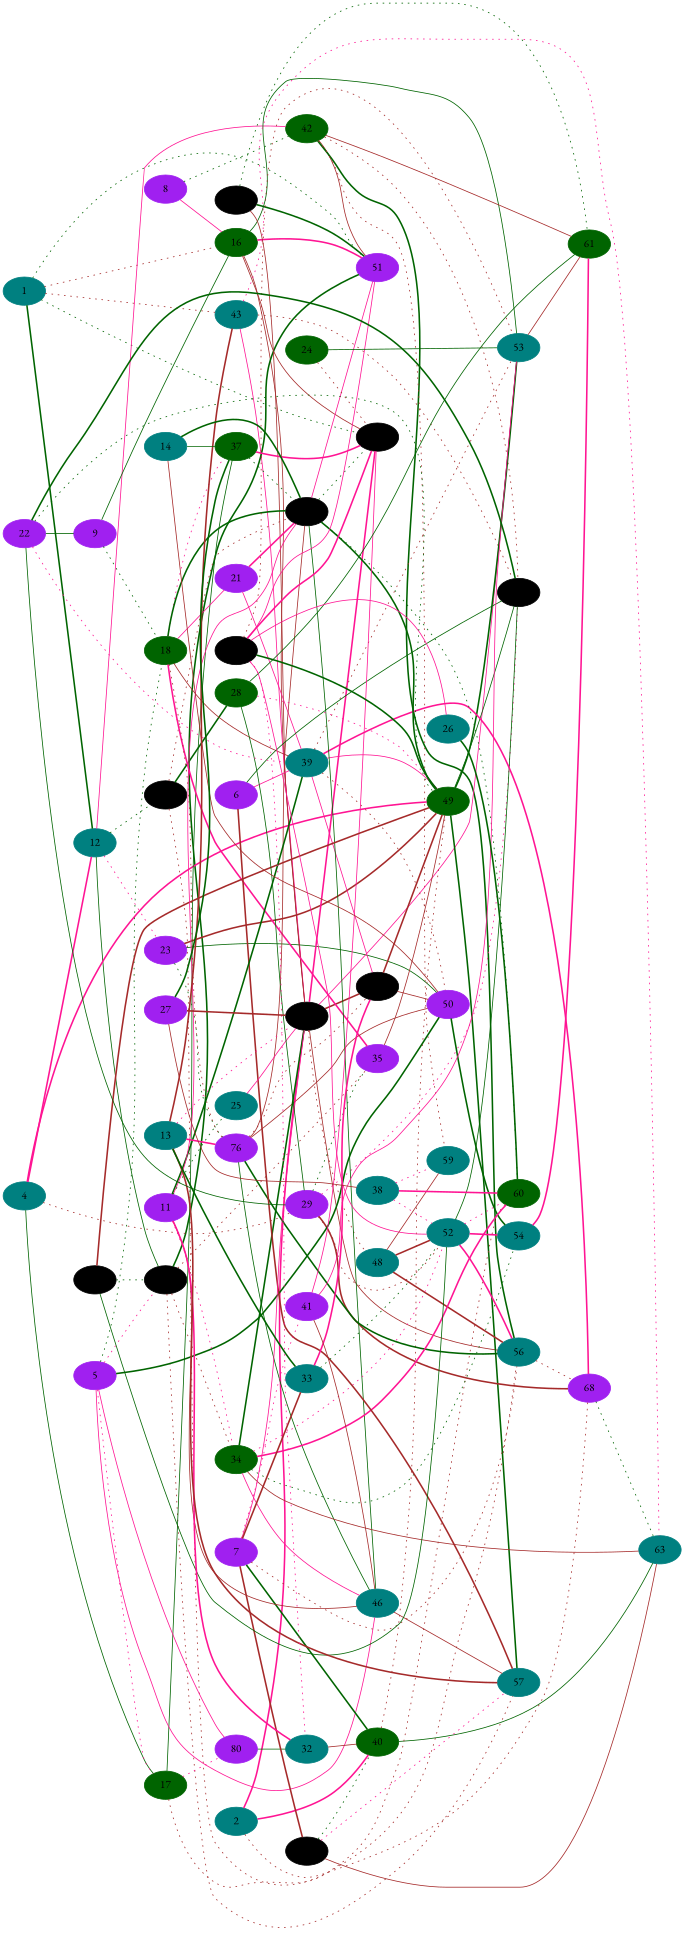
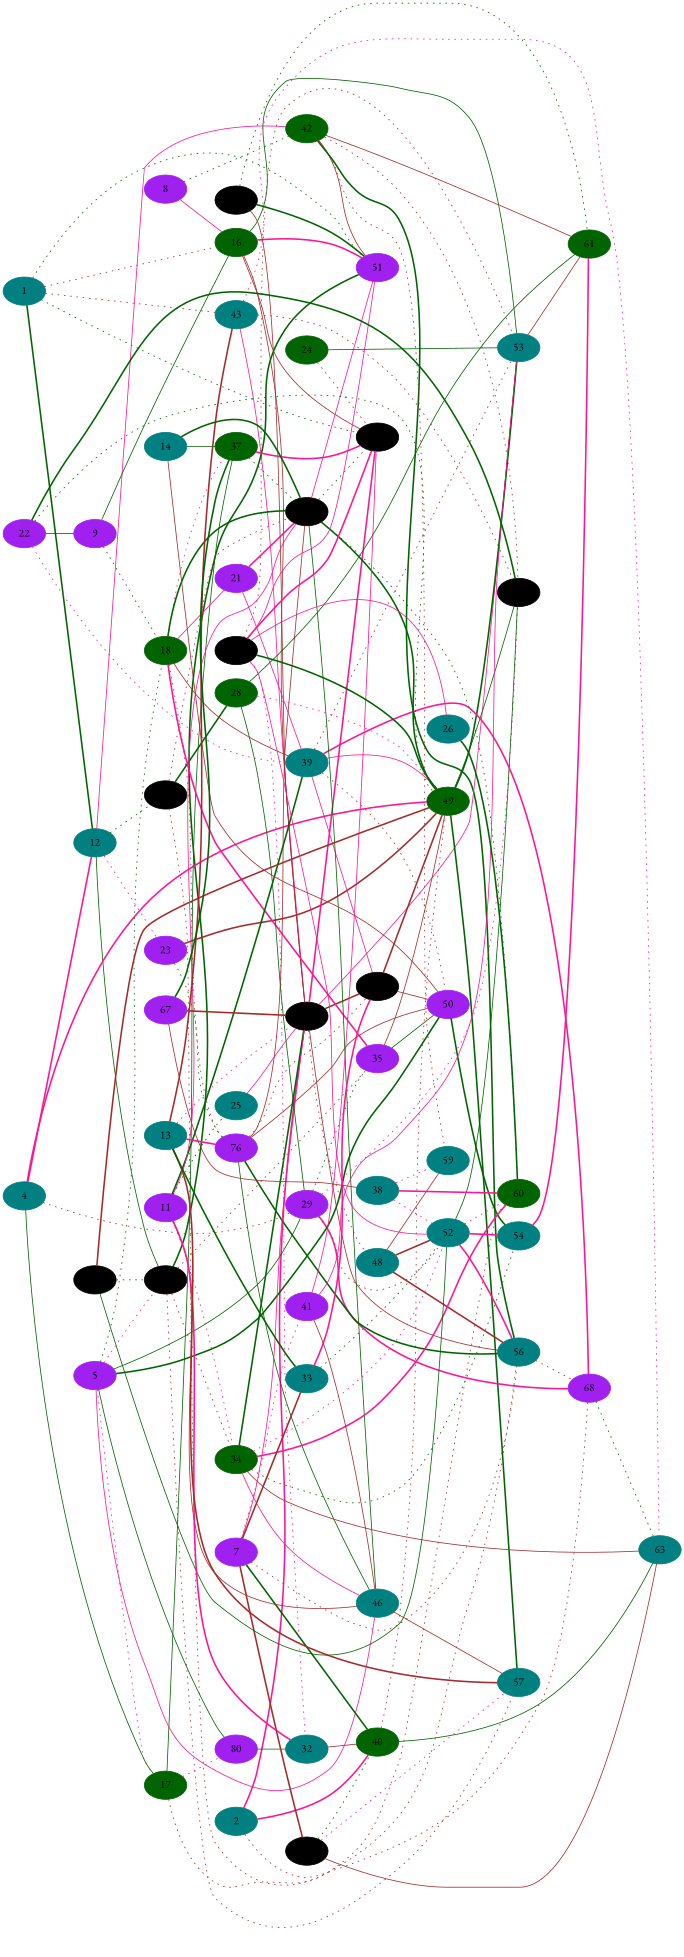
  graph {
    fontname="EB Garamond"
    rankdir=LR
    node [color=teal fontname="EB Garamond" style=filled]
    edge [color=darkgreen fontname="EB Garamond" style=solid weight=1.0]
    1
    12
    16 [color=darkgreen]
    43
    51 [color=purple]
    55 [color=black]
    31 [color=black]
    42 [color=darkgreen]
    15 [color=black]
    23 [color=purple]
    44 [color=black]
    53
    58 [color=black]
    63
    40 [color=darkgreen]
    2
    n17 [color=purple label=68]
    49 [color=darkgreen]
    56
    47 [color=black]
    48
    3 [color=black]
    61 [color=darkgreen]
    4
    17 [color=darkgreen]
    29 [color=purple]
    n27 [color=purple label=80]
    37 [color=darkgreen]
    60 [color=darkgreen]
    52
    35 [color=purple]
    57
    5 [color=purple]
    18 [color=darkgreen]
    46
    50 [color=purple]
    39
    21 [color=purple]
    45 [color=black]
    n40 [color=purple label=76]
    32
    34 [color=darkgreen]
    54
-   6 [color=purple]
    7 [color=purple]
    30 [color=black]
    33
    41 [color=purple]
    8 [color=purple]
    59
    9 [color=purple]
    10 [color=black]
    11 [color=purple]
    25
    28 [color=darkgreen]
    13
    14
    19 [color=black]
    26
    22 [color=purple]
-   27 [color=purple]
+   27 [color=purple label=67]
    38
    24 [color=darkgreen]
    1 -- 12 [style=bold]
    1 -- 16 [color=brown style=dotted]
    1 -- 43 [color=brown style=dotted]
    1 -- 51 [style=dotted]
    1 -- 55 [style=dotted]
    12 -- 31
    12 -- 42 [color=deeppink]
    12 -- 15 [style=dotted]
    12 -- 23 [color=deeppink style=dotted]
    16 -- 51 [color=deeppink style=bold]
    16 -- 55 [color=brown]
    16 -- 44 [color=brown]
    16 -- 53
    43 -- 44 [color=deeppink]
    43 -- 58 [color=brown style=dotted]
    43 -- 63 [color=deeppink style=dotted]
    31 -- 51 [style=bold]
    31 -- 35 [color=brown style=dotted]
    31 -- 57 [color=brown style=dotted]
    31 -- 34 [color=brown style=dotted]
    42 -- 51 [color=brown]
    42 -- 58 [color=brown style=dotted]
    42 -- 56 [style=bold]
    42 -- 61 [color=brown]
    42 -- 59 [color=brown style=dotted]
    15 -- 56 [color=brown style=dotted]
    15 -- 45 [color=brown style=dotted]
    15 -- 28 [style=bold]
    23 -- 49 [color=brown style=bold]
    23 -- n40 [style=dotted]
    44 -- 55 [color=deeppink style=bold]
    44 -- 53 [color=deeppink]
    44 -- 56 [color=brown]
    44 -- 47 [color=brown style=bold]
    44 -- 48 [color=brown style=dotted weight=2.0]
    53 -- 61 [color=brown]
    40 -- 63
    40 -- 49 [color=brown style=dotted]
    2 -- 44 [color=deeppink style=bold]
    2 -- 40 [color=deeppink style=bold]
    2 -- n17 [color=brown style=dotted]
    n17 -- 63 [style=dotted]
    49 -- 53 [style=bold]
    49 -- 58
    49 -- 57 [style=bold]
    56 -- n17 [color=brown style=dotted]
    47 -- 49 [color=brown style=bold]
    47 -- 50 [color=brown]
    48 -- 56 [color=brown style=bold weight=2.0]
    48 -- 52 [color=brown style=bold]
    48 -- 59 [color=brown]
    3 -- 51 [style=bold]
    3 -- 44 [color=brown]
    3 -- 61 [style=dotted]
    4 -- 12 [color=deeppink style=bold]
    4 -- 49 [color=deeppink style=bold]
    4 -- 17
    4 -- 29 [color=brown style=dotted]
    17 -- n27 [color=deeppink style=dotted]
    17 -- 37
    17 -- 60 [color=brown style=dotted]
    29 -- 58 [color=deeppink style=dotted]
-   29 -- n17 [color=brown style=bold]
+   29 -- n17 [color=deeppink style=bold]
    29 -- 52 [color=brown style=dotted]
    29 -- 35 [style=dotted]
    n27 -- 32
    37 -- 55 [color=deeppink style=bold]
    37 -- 45 [style=dotted]
    52 -- 58
    52 -- 56 [color=deeppink style=bold]
    52 -- 60 [color=deeppink style=dotted]
    52 -- 54 [color=deeppink style=bold]
    35 -- 49 [color=brown]
-   23 -- 50 [weight=2.0]
+   35 -- 50 [weight=2.0]
    5 -- 31 [color=deeppink style=dotted]
    5 -- 17 [color=deeppink style=dotted]
-   22 -- 29
-   5 -- n27 [color=deeppink]
+   5 -- 29
+   5 -- n27
    5 -- 18 [style=dotted]
    5 -- 46 [color=deeppink]
    5 -- 50 [style=bold]
    18 -- 37 [color=deeppink style=dotted]
    18 -- 35 [color=deeppink style=bold]
    18 -- 39 [color=brown]
    18 -- 21 [color=deeppink]
    18 -- 45 [style=bold]
    18 -- n40 [color=brown style=dotted]
    46 -- 57 [color=brown]
    50 -- 54 [style=bold]
    39 -- 53 [color=brown style=dotted]
    39 -- n17 [color=deeppink style=bold]
    39 -- 49 [color=deeppink]
    39 -- 47 [color=deeppink]
    39 -- 50 [color=brown style=dotted]
    21 -- 39 [color=deeppink]
    21 -- 45 [color=deeppink style=bold]
    45 -- 51 [color=deeppink]
    45 -- 55 [style=dotted]
    45 -- 49 [style=bold weight=2.0]
    45 -- 60 [style=dotted]
    45 -- 46
    n40 -- 56 [style=bold]
    n40 -- 47 [color=brown style=dotted]
    n40 -- 46
    n40 -- 50 [color=brown]
    n40 -- 45 [color=brown weight=2.0]
    32 -- 40 [color=brown]
    34 -- 44 [style=bold]
    34 -- 63 [color=brown]
    34 -- 60 [color=deeppink style=bold]
    34 -- 52 [color=deeppink style=dotted]
    34 -- 46 [color=deeppink]
    34 -- 54 [style=dotted]
    54 -- 61 [color=deeppink style=bold]
-   6 -- 58
-   6 -- 57 [color=brown style=bold]
-   6 -- 39 [color=deeppink]
    7 -- 44 [color=deeppink]
    7 -- 40 [style=bold]
    7 -- 56 [color=brown style=dotted]
    7 -- 30 [color=brown style=bold]
    7 -- 33 [color=brown style=bold]
    7 -- 41 [color=deeppink style=dotted]
    30 -- 63 [color=brown]
    30 -- 40 [style=dotted]
    30 -- 57 [color=deeppink style=dotted]
    33 -- 47 [color=deeppink style=bold]
    33 -- 52 [style=dotted]
    41 -- 55 [color=deeppink]
    41 -- 53 [color=deeppink]
    41 -- 46 [color=brown]
    8 -- 16 [color=deeppink]
    8 -- 42 [style=dotted]
    9 -- 16
    9 -- 18 [style=dotted]
    10 -- 31 [style=dotted]
    10 -- 49 [color=brown style=bold]
    10 -- 52
    11 -- 46 [color=brown]
    11 -- 39 [style=bold]
    11 -- 45 [color=deeppink]
    11 -- 32 [color=deeppink style=bold]
    11 -- 34 [color=deeppink style=dotted]
    11 -- 25 [style=dotted]
    25 -- 44 [color=deeppink]
    28 -- 49 [color=deeppink style=dotted]
    28 -- 61
    28 -- 29
    13 -- 43 [color=brown style=bold]
    13 -- 44 [color=deeppink style=dotted]
    13 -- 57 [color=brown style=bold]
    13 -- n40 [color=deeppink style=bold]
    13 -- 33 [style=bold]
    14 -- 37
    14 -- 50 [color=brown]
    14 -- 45 [style=bold]
    19 -- 51 [color=deeppink]
    19 -- 55 [color=deeppink style=bold]
    19 -- 53 [color=brown style=dotted]
    19 -- 49 [style=bold]
    19 -- 52 [color=deeppink]
    19 -- 32 [color=deeppink style=dotted]
    19 -- 26 [color=deeppink]
    26 -- 60 [style=bold]
    22 -- 58 [style=bold]
    22 -- 49 [style=dotted]
    22 -- 39 [color=deeppink style=dotted]
    22 -- 9
    27 -- 44 [color=brown style=bold]
    27 -- 37 [style=bold]
    27 -- 38 [color=brown]
    38 -- 60 [color=deeppink style=bold]
    38 -- 52 [color=deeppink style=dotted]
    38 -- 59 [color=deeppink style=dotted]
    24 -- 55 [color=brown style=dotted]
    24 -- 53
  }
